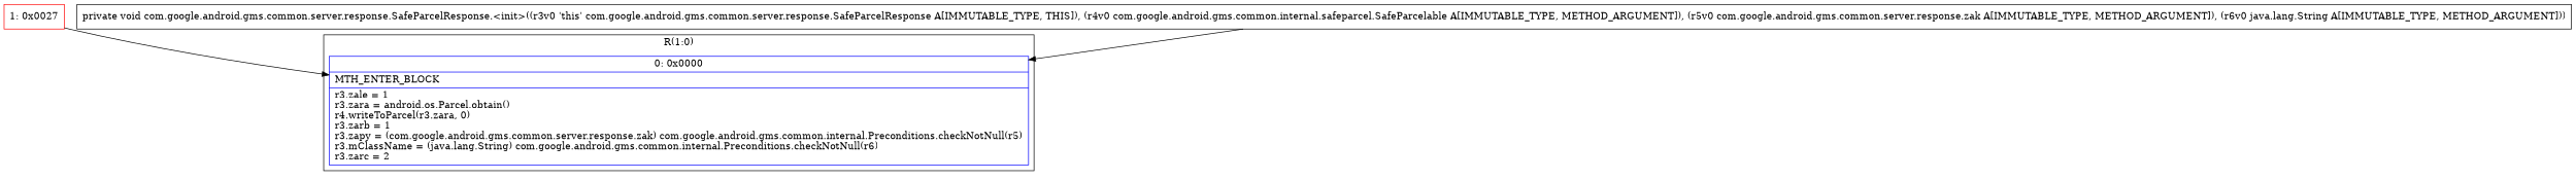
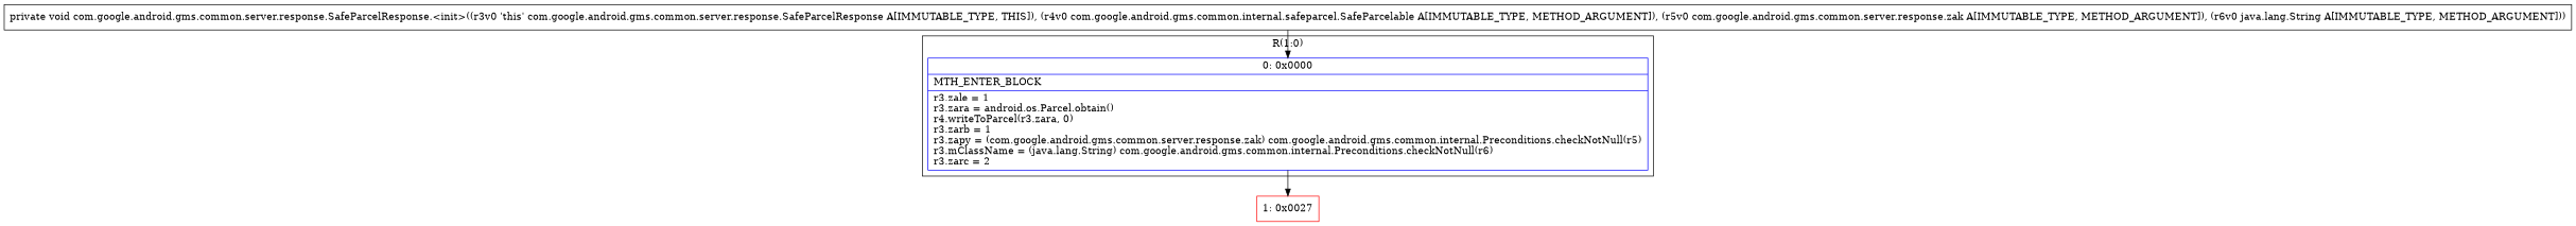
  digraph {
    node [shape=record]
    n1 [color=blue label="{0\:\ 0x0000|MTH_ENTER_BLOCK\l|r3.zale = 1\lr3.zara = android.os.Parcel.obtain()\lr4.writeToParcel(r3.zara, 0)\lr3.zarb = 1\lr3.zapy = (com.google.android.gms.common.server.response.zak) com.google.android.gms.common.internal.Preconditions.checkNotNull(r5)\lr3.mClassName = (java.lang.String) com.google.android.gms.common.internal.Preconditions.checkNotNull(r6)\lr3.zarc = 2\l}"]
    n2 [color=red label="{1\:\ 0x0027}"]
    n3 [label="{private void com.google.android.gms.common.server.response.SafeParcelResponse.\<init\>((r3v0 'this' com.google.android.gms.common.server.response.SafeParcelResponse A[IMMUTABLE_TYPE, THIS]), (r4v0 com.google.android.gms.common.internal.safeparcel.SafeParcelable A[IMMUTABLE_TYPE, METHOD_ARGUMENT]), (r5v0 com.google.android.gms.common.server.response.zak A[IMMUTABLE_TYPE, METHOD_ARGUMENT]), (r6v0 java.lang.String A[IMMUTABLE_TYPE, METHOD_ARGUMENT])) }"]
    subgraph cluster_1 {
      label="R(1:0)"
      n1
    }
-   n2 -> n1
+   n1 -> n2
    n3 -> n1
  }
